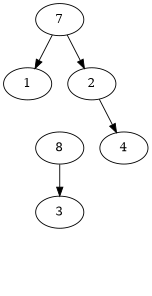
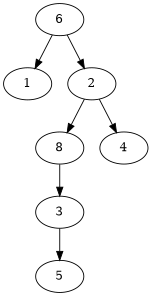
  digraph {
    n1 [label=1]
-   n2 [label=7]
+   n2 [label=6]
    n3 [label=2]
    n4 [label=8]
    n5 [label=4]
    n6 [label=3]
+   n7 [label=5]
    n2 -> n1
    n2 -> n3
+   n3 -> n4
    n3 -> n5
    n4 -> n6
+   n6 -> n7
  }
